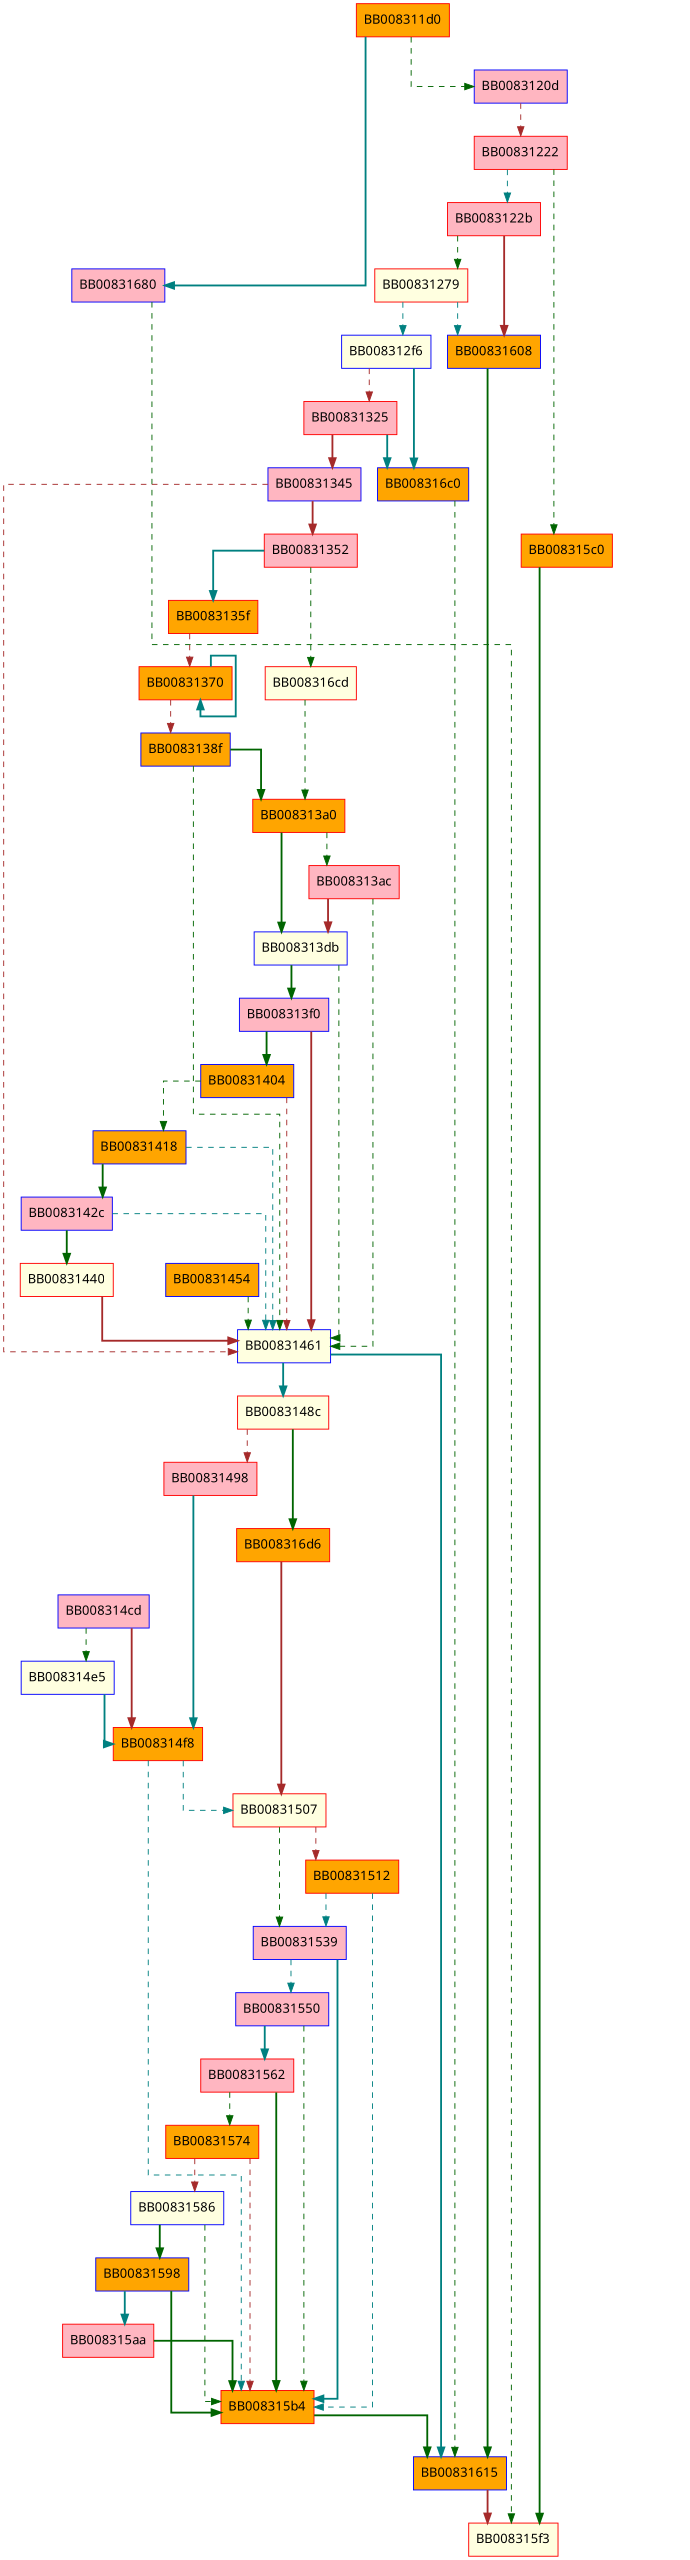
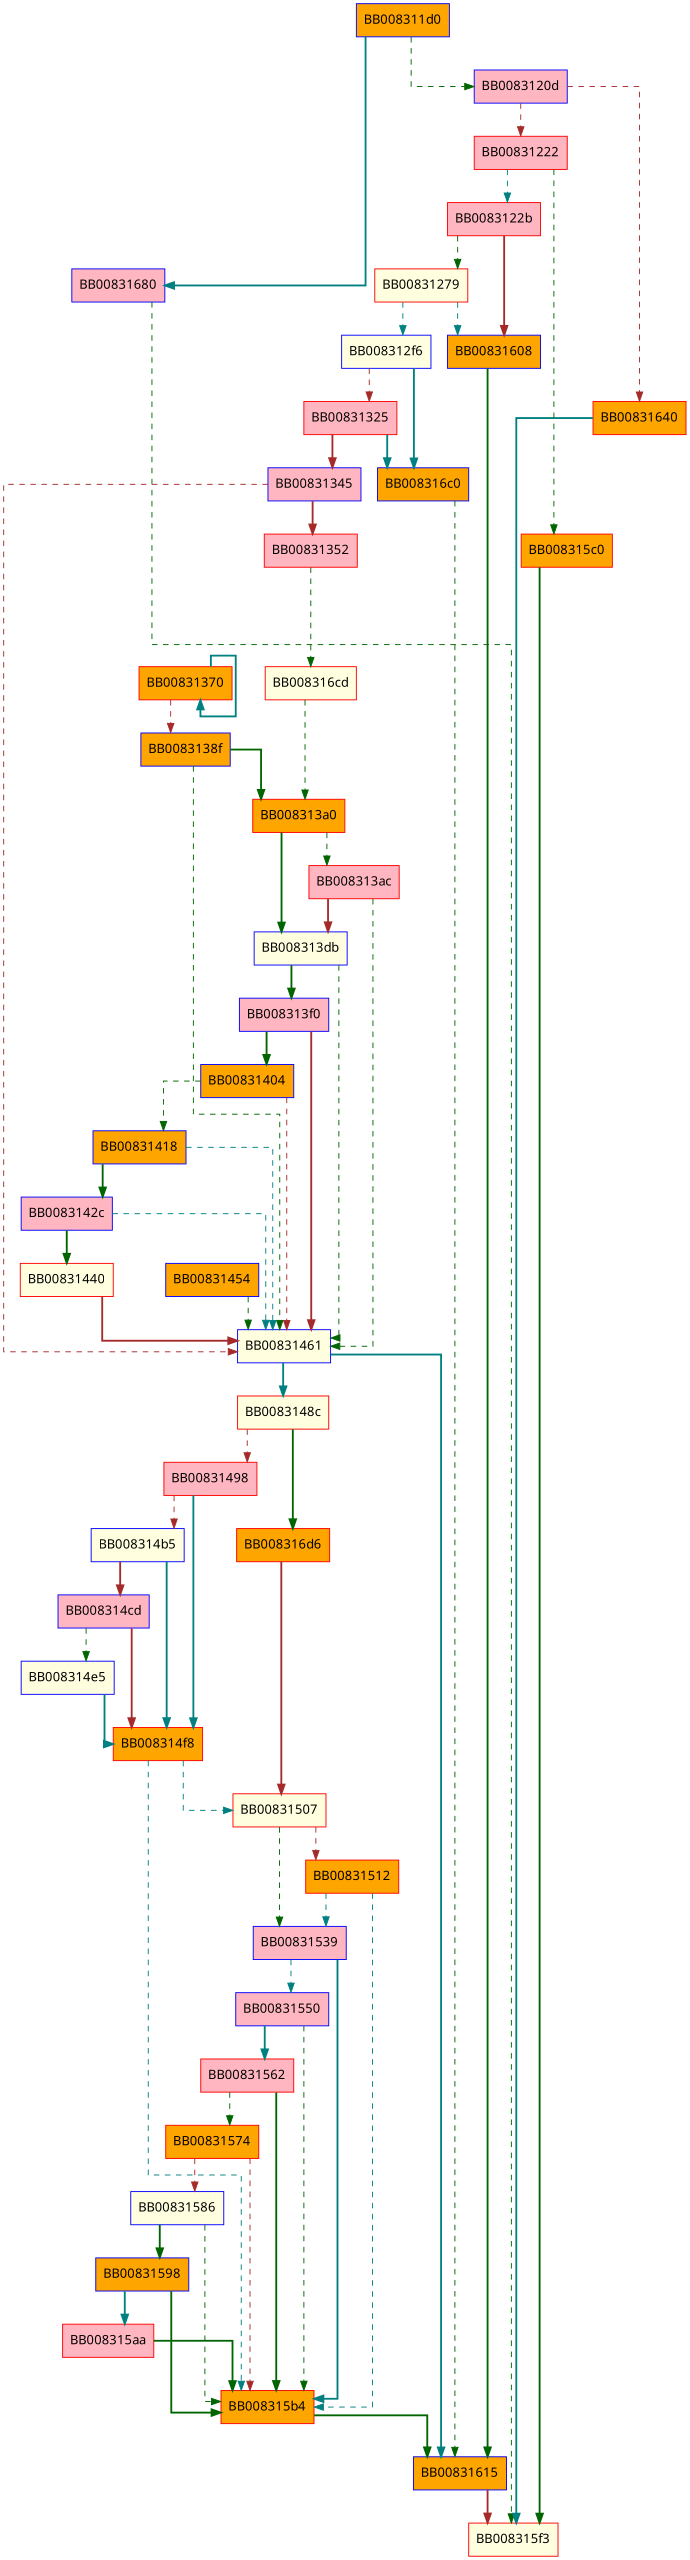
  digraph {
    fontname="Noto Sans"
    splines=ortho
    node [color=red fillcolor=orange fontname="Noto Sans" shape=box style=filled]
    edge [color=darkgreen fontname="Noto Sans" style=dashed]
    BB00831680 [color=blue fillcolor=lightpink]
-   BB008311d0
+   BB008311d0 [color=blue]
    BB0083120d [color=blue fillcolor=lightpink]
    BB008315f3 [fillcolor=lightyellow]
+   BB00831640
    BB00831222 [fillcolor=lightpink]
    BB008315c0
    BB0083122b [fillcolor=lightpink]
    BB00831608 [color=blue]
    BB00831279 [fillcolor=lightyellow]
    BB00831615 [color=blue]
    BB008312f6 [color=blue fillcolor=lightyellow]
    BB008316c0 [color=blue]
    BB00831325 [fillcolor=lightpink]
    BB00831345 [color=blue fillcolor=lightpink]
    BB00831461 [color=blue fillcolor=lightyellow]
    BB00831352 [fillcolor=lightpink]
    BB0083148c [fillcolor=lightyellow]
    BB008316cd [fillcolor=lightyellow]
-   BB0083135f
    BB008316d6
    BB00831498 [fillcolor=lightpink]
    BB008313a0
    BB00831370
    BB008313db [color=blue fillcolor=lightyellow]
    BB008313ac [fillcolor=lightpink]
    BB0083138f [color=blue]
    BB008313f0 [color=blue fillcolor=lightpink]
    BB00831404 [color=blue]
    BB00831418 [color=blue]
    BB0083142c [color=blue fillcolor=lightpink]
    BB00831440 [fillcolor=lightyellow]
    BB00831454 [color=blue]
    BB00831507 [fillcolor=lightyellow]
    BB008314f8
+   BB008314b5 [color=blue fillcolor=lightyellow]
    BB00831539 [color=blue fillcolor=lightpink]
    BB00831512
    BB008315b4
    BB008314cd [color=blue fillcolor=lightpink]
    BB008314e5 [color=blue fillcolor=lightyellow]
    BB00831550 [color=blue fillcolor=lightpink]
    BB00831562 [fillcolor=lightpink]
    BB00831574
    BB00831586 [color=blue fillcolor=lightyellow]
    BB00831598 [color=blue]
    BB008315aa [fillcolor=lightpink]
    BB00831680 -> BB008315f3
    BB008311d0 -> BB00831680 [color=teal style=bold]
    BB008311d0 -> BB0083120d
+   BB0083120d -> BB00831640 [color=brown]
    BB0083120d -> BB00831222 [color=brown]
+   BB00831640 -> BB008315f3 [color=teal style=bold]
    BB00831222 -> BB008315c0
    BB00831222 -> BB0083122b [color=teal]
    BB008315c0 -> BB008315f3 [style=bold]
    BB0083122b -> BB00831608 [color=brown style=bold]
    BB0083122b -> BB00831279
    BB00831608 -> BB00831615 [style=bold]
    BB00831279 -> BB00831608 [color=teal]
    BB00831279 -> BB008312f6 [color=teal]
    BB00831615 -> BB008315f3 [color=brown style=bold]
    BB008312f6 -> BB008316c0 [color=teal style=bold]
    BB008312f6 -> BB00831325 [color=brown]
    BB008316c0 -> BB00831615
    BB00831325 -> BB008316c0 [color=teal style=bold]
    BB00831325 -> BB00831345 [color=brown style=bold]
    BB00831345 -> BB00831461 [color=brown]
    BB00831345 -> BB00831352 [color=brown style=bold]
    BB00831461 -> BB00831615 [color=teal style=bold]
    BB00831461 -> BB0083148c [color=teal style=bold]
    BB00831352 -> BB008316cd
-   BB00831352 -> BB0083135f [color=teal style=bold]
    BB0083148c -> BB008316d6 [style=bold]
    BB0083148c -> BB00831498 [color=brown]
    BB008316cd -> BB008313a0
-   BB0083135f -> BB00831370 [color=brown]
    BB008316d6 -> BB00831507 [color=brown style=bold]
    BB00831498 -> BB008314f8 [color=teal style=bold]
+   BB00831498 -> BB008314b5 [color=brown]
    BB008313a0 -> BB008313db [style=bold]
    BB008313a0 -> BB008313ac
    BB00831370 -> BB00831370 [color=teal style=bold]
    BB00831370 -> BB0083138f [color=brown]
    BB008313db -> BB00831461
    BB008313db -> BB008313f0 [style=bold]
    BB008313ac -> BB00831461
    BB008313ac -> BB008313db [color=brown style=bold]
    BB0083138f -> BB00831461
    BB0083138f -> BB008313a0 [style=bold]
    BB008313f0 -> BB00831461 [color=brown style=bold]
    BB008313f0 -> BB00831404 [style=bold]
    BB00831404 -> BB00831461 [color=brown]
    BB00831404 -> BB00831418
    BB00831418 -> BB00831461 [color=teal]
    BB00831418 -> BB0083142c [style=bold]
    BB0083142c -> BB00831461 [color=teal]
    BB0083142c -> BB00831440 [style=bold]
    BB00831440 -> BB00831461 [color=brown style=bold]
    BB00831454 -> BB00831461
    BB00831507 -> BB00831539
    BB00831507 -> BB00831512 [color=brown]
    BB008314f8 -> BB00831507 [color=teal]
    BB008314f8 -> BB008315b4 [color=teal]
+   BB008314b5 -> BB008314f8 [color=teal style=bold]
+   BB008314b5 -> BB008314cd [color=brown style=bold]
    BB00831539 -> BB008315b4 [color=teal style=bold]
    BB00831539 -> BB00831550 [color=teal]
    BB00831512 -> BB00831539 [color=teal]
    BB00831512 -> BB008315b4 [color=teal]
    BB008315b4 -> BB00831615 [style=bold]
    BB008314cd -> BB008314f8 [color=brown style=bold]
    BB008314cd -> BB008314e5
    BB008314e5 -> BB008314f8 [color=teal style=bold]
    BB00831550 -> BB008315b4
    BB00831550 -> BB00831562 [color=teal style=bold]
    BB00831562 -> BB008315b4 [style=bold]
    BB00831562 -> BB00831574
    BB00831574 -> BB008315b4 [color=brown]
    BB00831574 -> BB00831586 [color=brown]
    BB00831586 -> BB008315b4
    BB00831586 -> BB00831598 [style=bold]
    BB00831598 -> BB008315b4 [style=bold]
    BB00831598 -> BB008315aa [color=teal style=bold]
    BB008315aa -> BB008315b4 [style=bold]
  }
